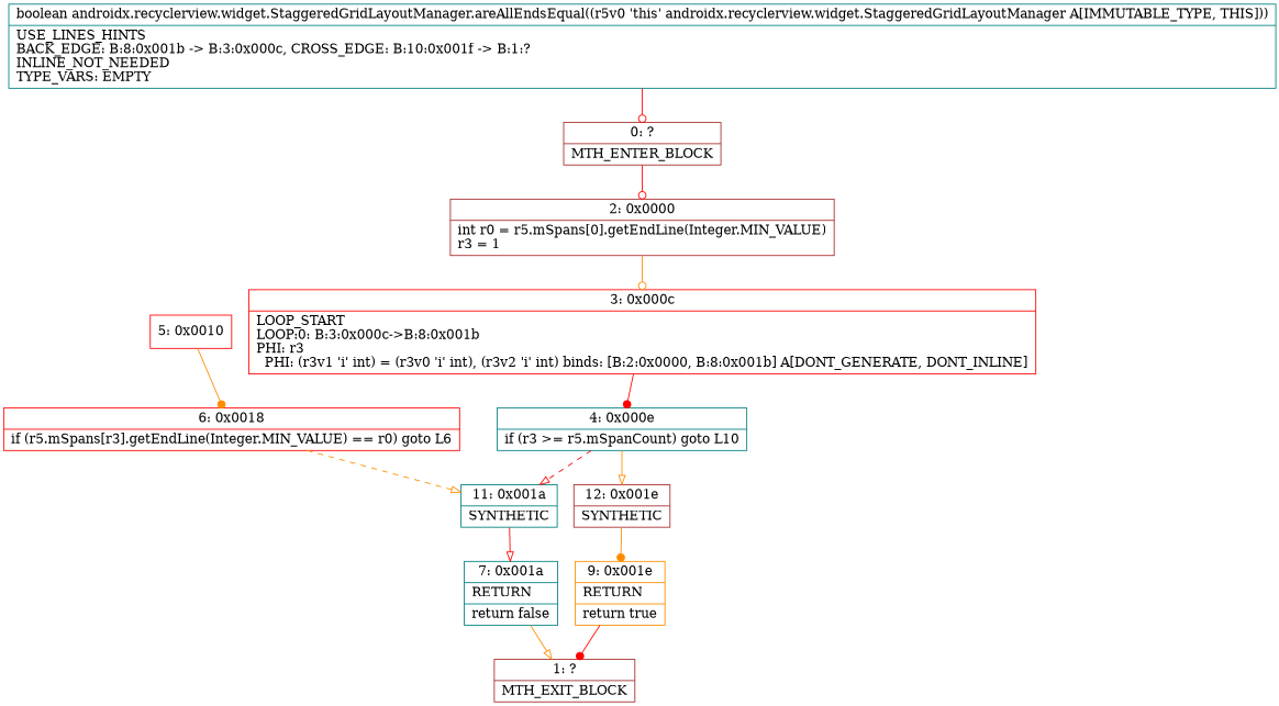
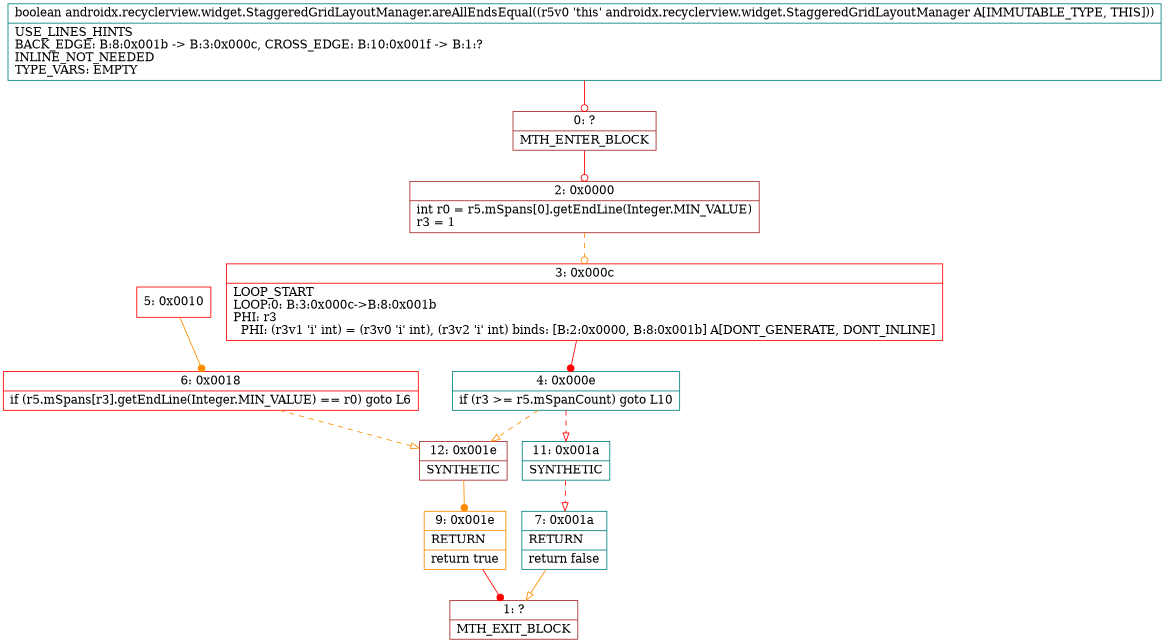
  digraph {
    node [color=brown shape=record]
    edge [arrowhead=onormal color=red]
    n1 [label="{0\:\ ?|MTH_ENTER_BLOCK\l}"]
    n2 [label="{2\:\ 0x0000|int r0 = r5.mSpans[0].getEndLine(Integer.MIN_VALUE)\lr3 = 1\l}"]
    n3 [color=red label="{3\:\ 0x000c|LOOP_START\lLOOP:0: B:3:0x000c\-\>B:8:0x001b\lPHI: r3 \l  PHI: (r3v1 'i' int) = (r3v0 'i' int), (r3v2 'i' int) binds: [B:2:0x0000, B:8:0x001b] A[DONT_GENERATE, DONT_INLINE]\l}"]
    n4 [color=teal label="{4\:\ 0x000e|if (r3 \>= r5.mSpanCount) goto L10\l}"]
    n5 [label="{12\:\ 0x001e|SYNTHETIC\l}"]
    n6 [color=teal label="{11\:\ 0x001a|SYNTHETIC\l}"]
    n7 [color=red label="{5\:\ 0x0010}"]
    n8 [color=red label="{6\:\ 0x0018|if (r5.mSpans[r3].getEndLine(Integer.MIN_VALUE) == r0) goto L6\l}"]
    n9 [color=darkorange label="{9\:\ 0x001e|RETURN\l|return true\l}"]
    n10 [color=teal label="{7\:\ 0x001a|RETURN\l|return false\l}"]
    n11 [label="{1\:\ ?|MTH_EXIT_BLOCK\l}"]
    n12 [color=teal label="{boolean androidx.recyclerview.widget.StaggeredGridLayoutManager.areAllEndsEqual((r5v0 'this' androidx.recyclerview.widget.StaggeredGridLayoutManager A[IMMUTABLE_TYPE, THIS]))  | USE_LINES_HINTS\lBACK_EDGE: B:8:0x001b \-\> B:3:0x000c, CROSS_EDGE: B:10:0x001f \-\> B:1:?\lINLINE_NOT_NEEDED\lTYPE_VARS: EMPTY\l}"]
    n1 -> n2 [arrowhead=odot]
-   n2 -> n3 [arrowhead=odot color=darkorange]
+   n2 -> n3 [arrowhead=odot color=darkorange style=dashed]
    n3 -> n4 [arrowhead=dot]
-   n4 -> n5 [color=darkorange]
+   n4 -> n5 [color=darkorange style=dashed]
    n4 -> n6 [style=dashed]
    n5 -> n9 [arrowhead=dot color=darkorange]
-   n6 -> n10
+   n6 -> n10 [style=dashed]
    n7 -> n8 [arrowhead=dot color=darkorange]
-   n8 -> n6 [color=darkorange style=dashed]
+   n8 -> n5 [color=darkorange style=dashed]
    n9 -> n11 [arrowhead=dot]
    n10 -> n11 [color=darkorange]
    n12 -> n1 [arrowhead=odot]
  }
